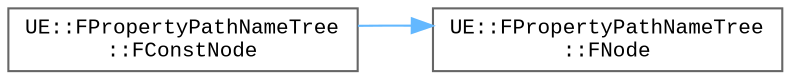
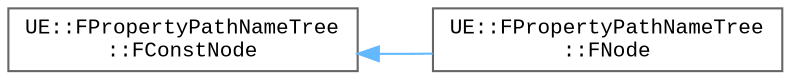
  digraph {
    rankdir=LR
    fontname="Liberation Mono"
    node [color=grey40 fillcolor=white fontname="Liberation Mono" fontsize=10 shape=box style=filled]
    n1 [height=0.2 label="UE::FPropertyPathNameTree\l::FConstNode" width=0.4]
    n2 [height=0.2 label="UE::FPropertyPathNameTree\l::FNode" width=0.4]
-   n2 -> n1 [color=steelblue1 dir=back fontname="Liberation Mono" fontsize=10 labelfontname=Helvetica labelfontsize=10 style=solid]
+   n1 -> n2 [color=steelblue1 dir=back fontname="Liberation Mono" fontsize=10 labelfontname=Helvetica labelfontsize=10 style=solid]
  }
